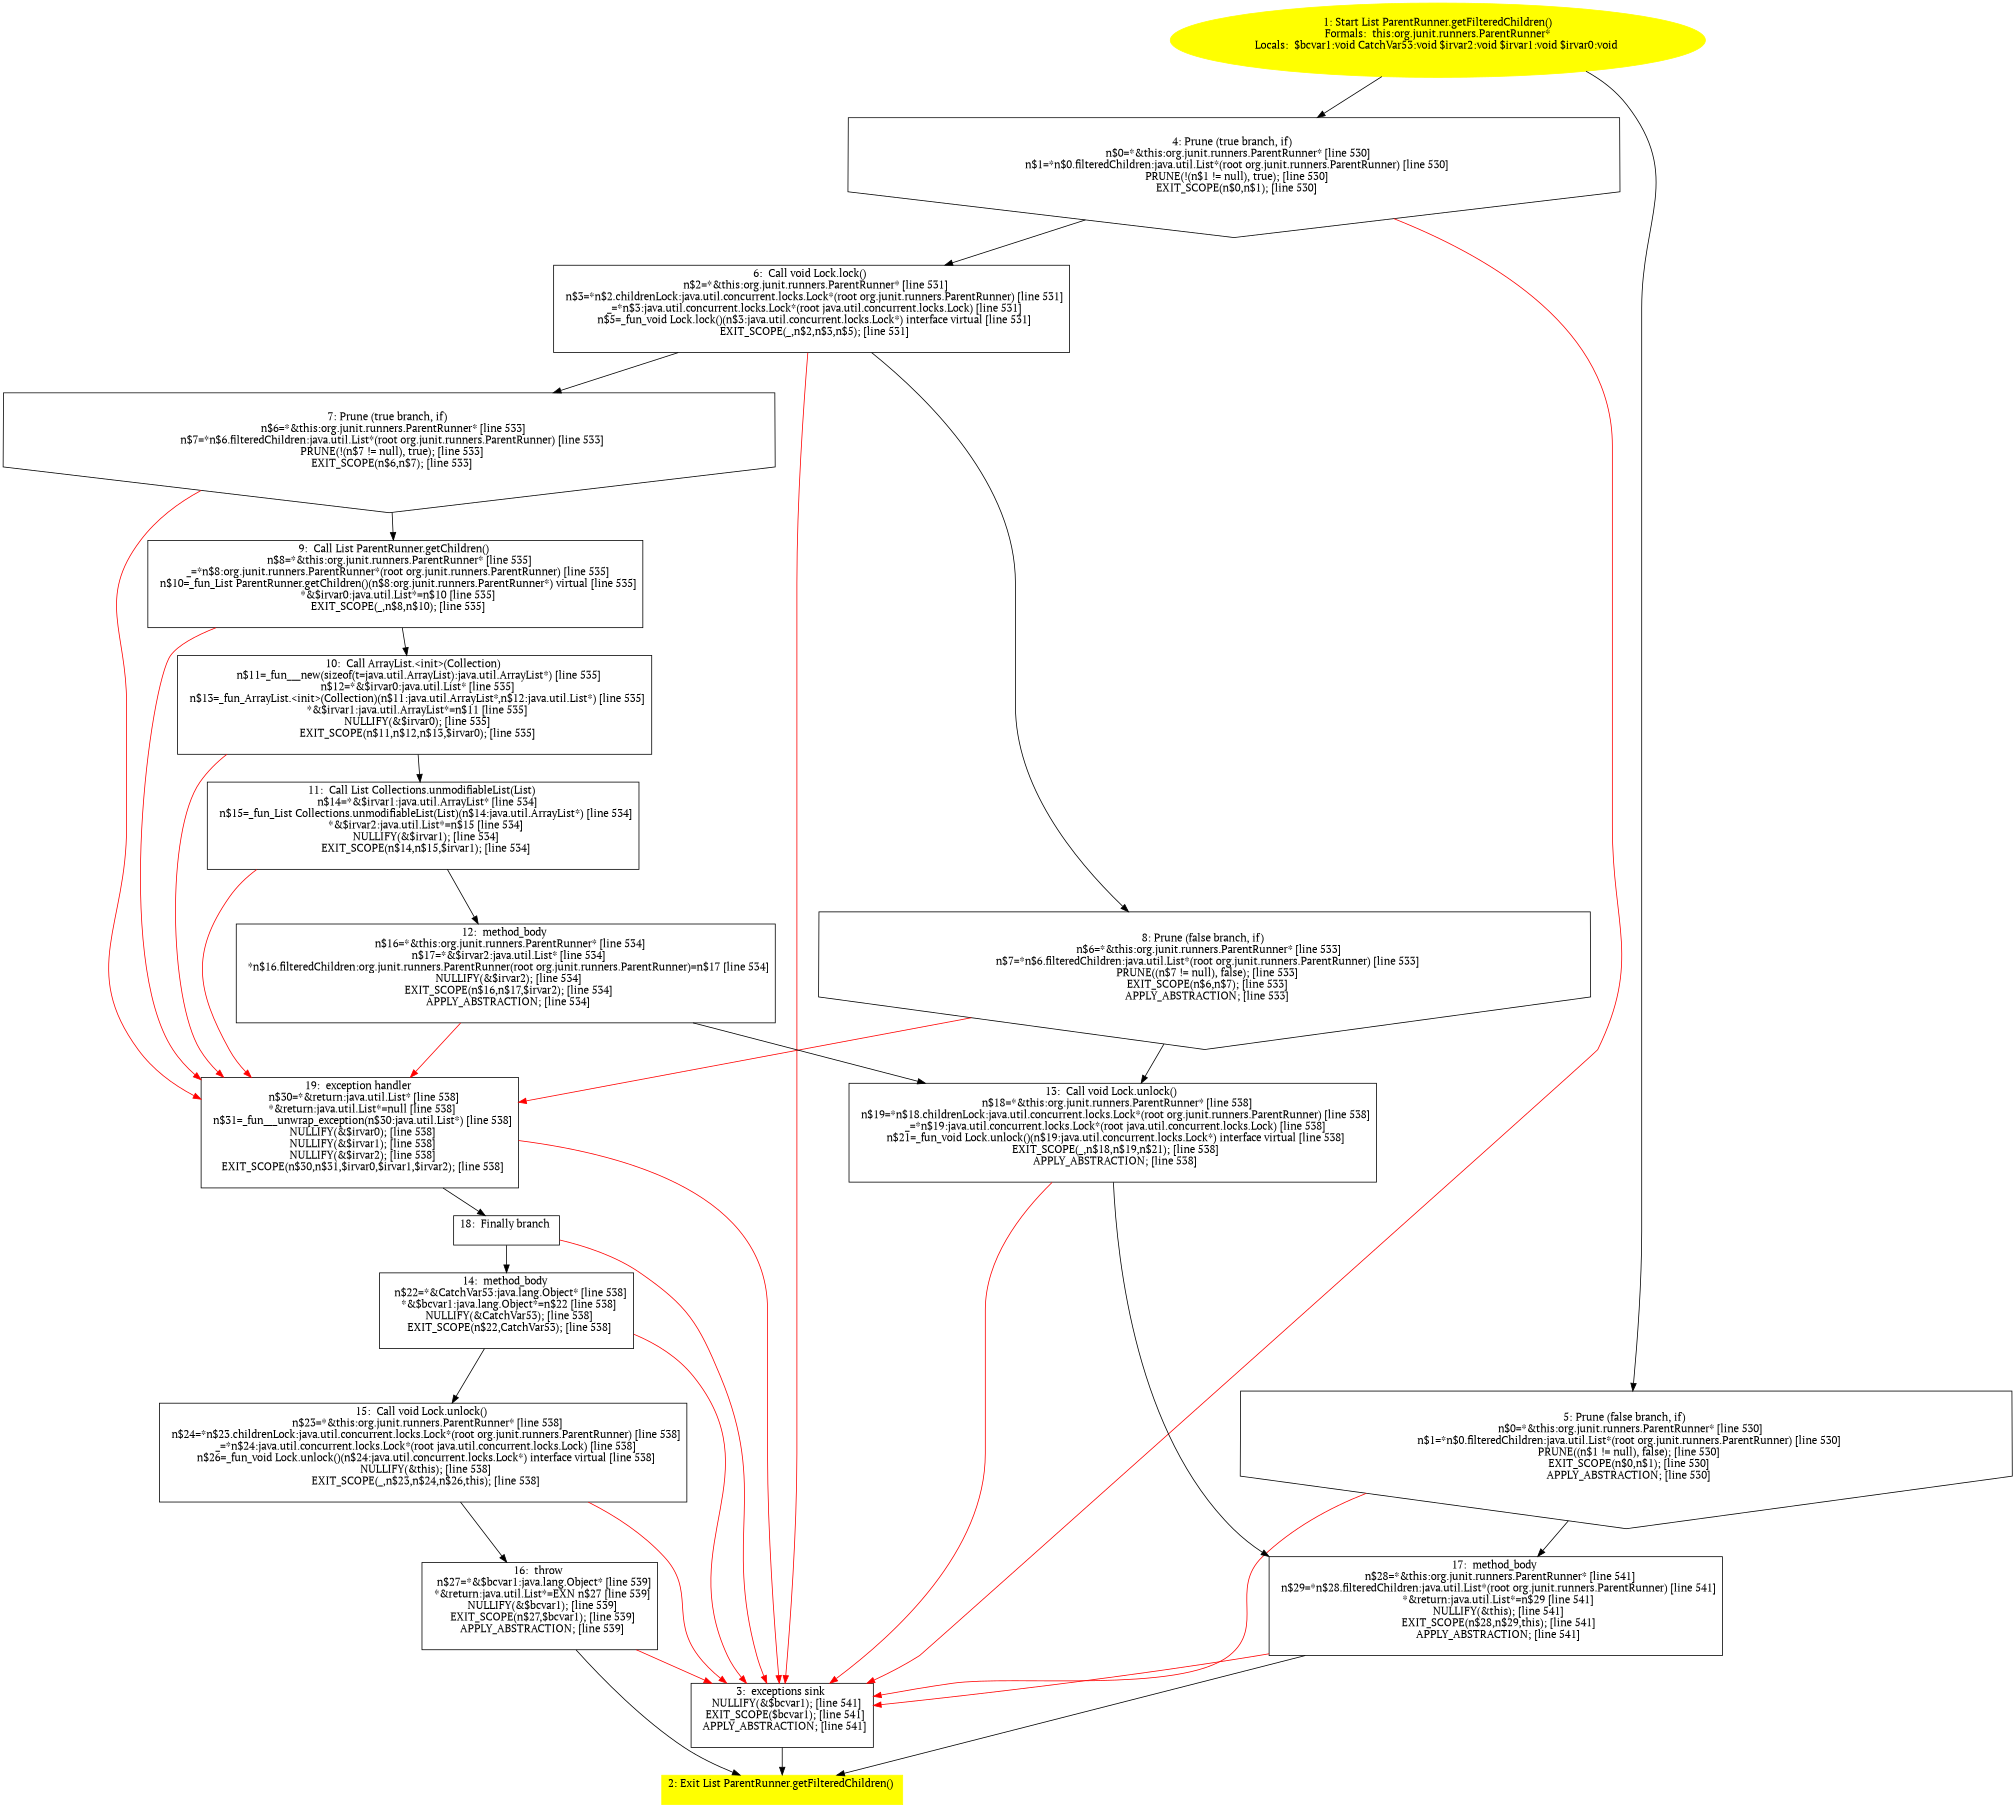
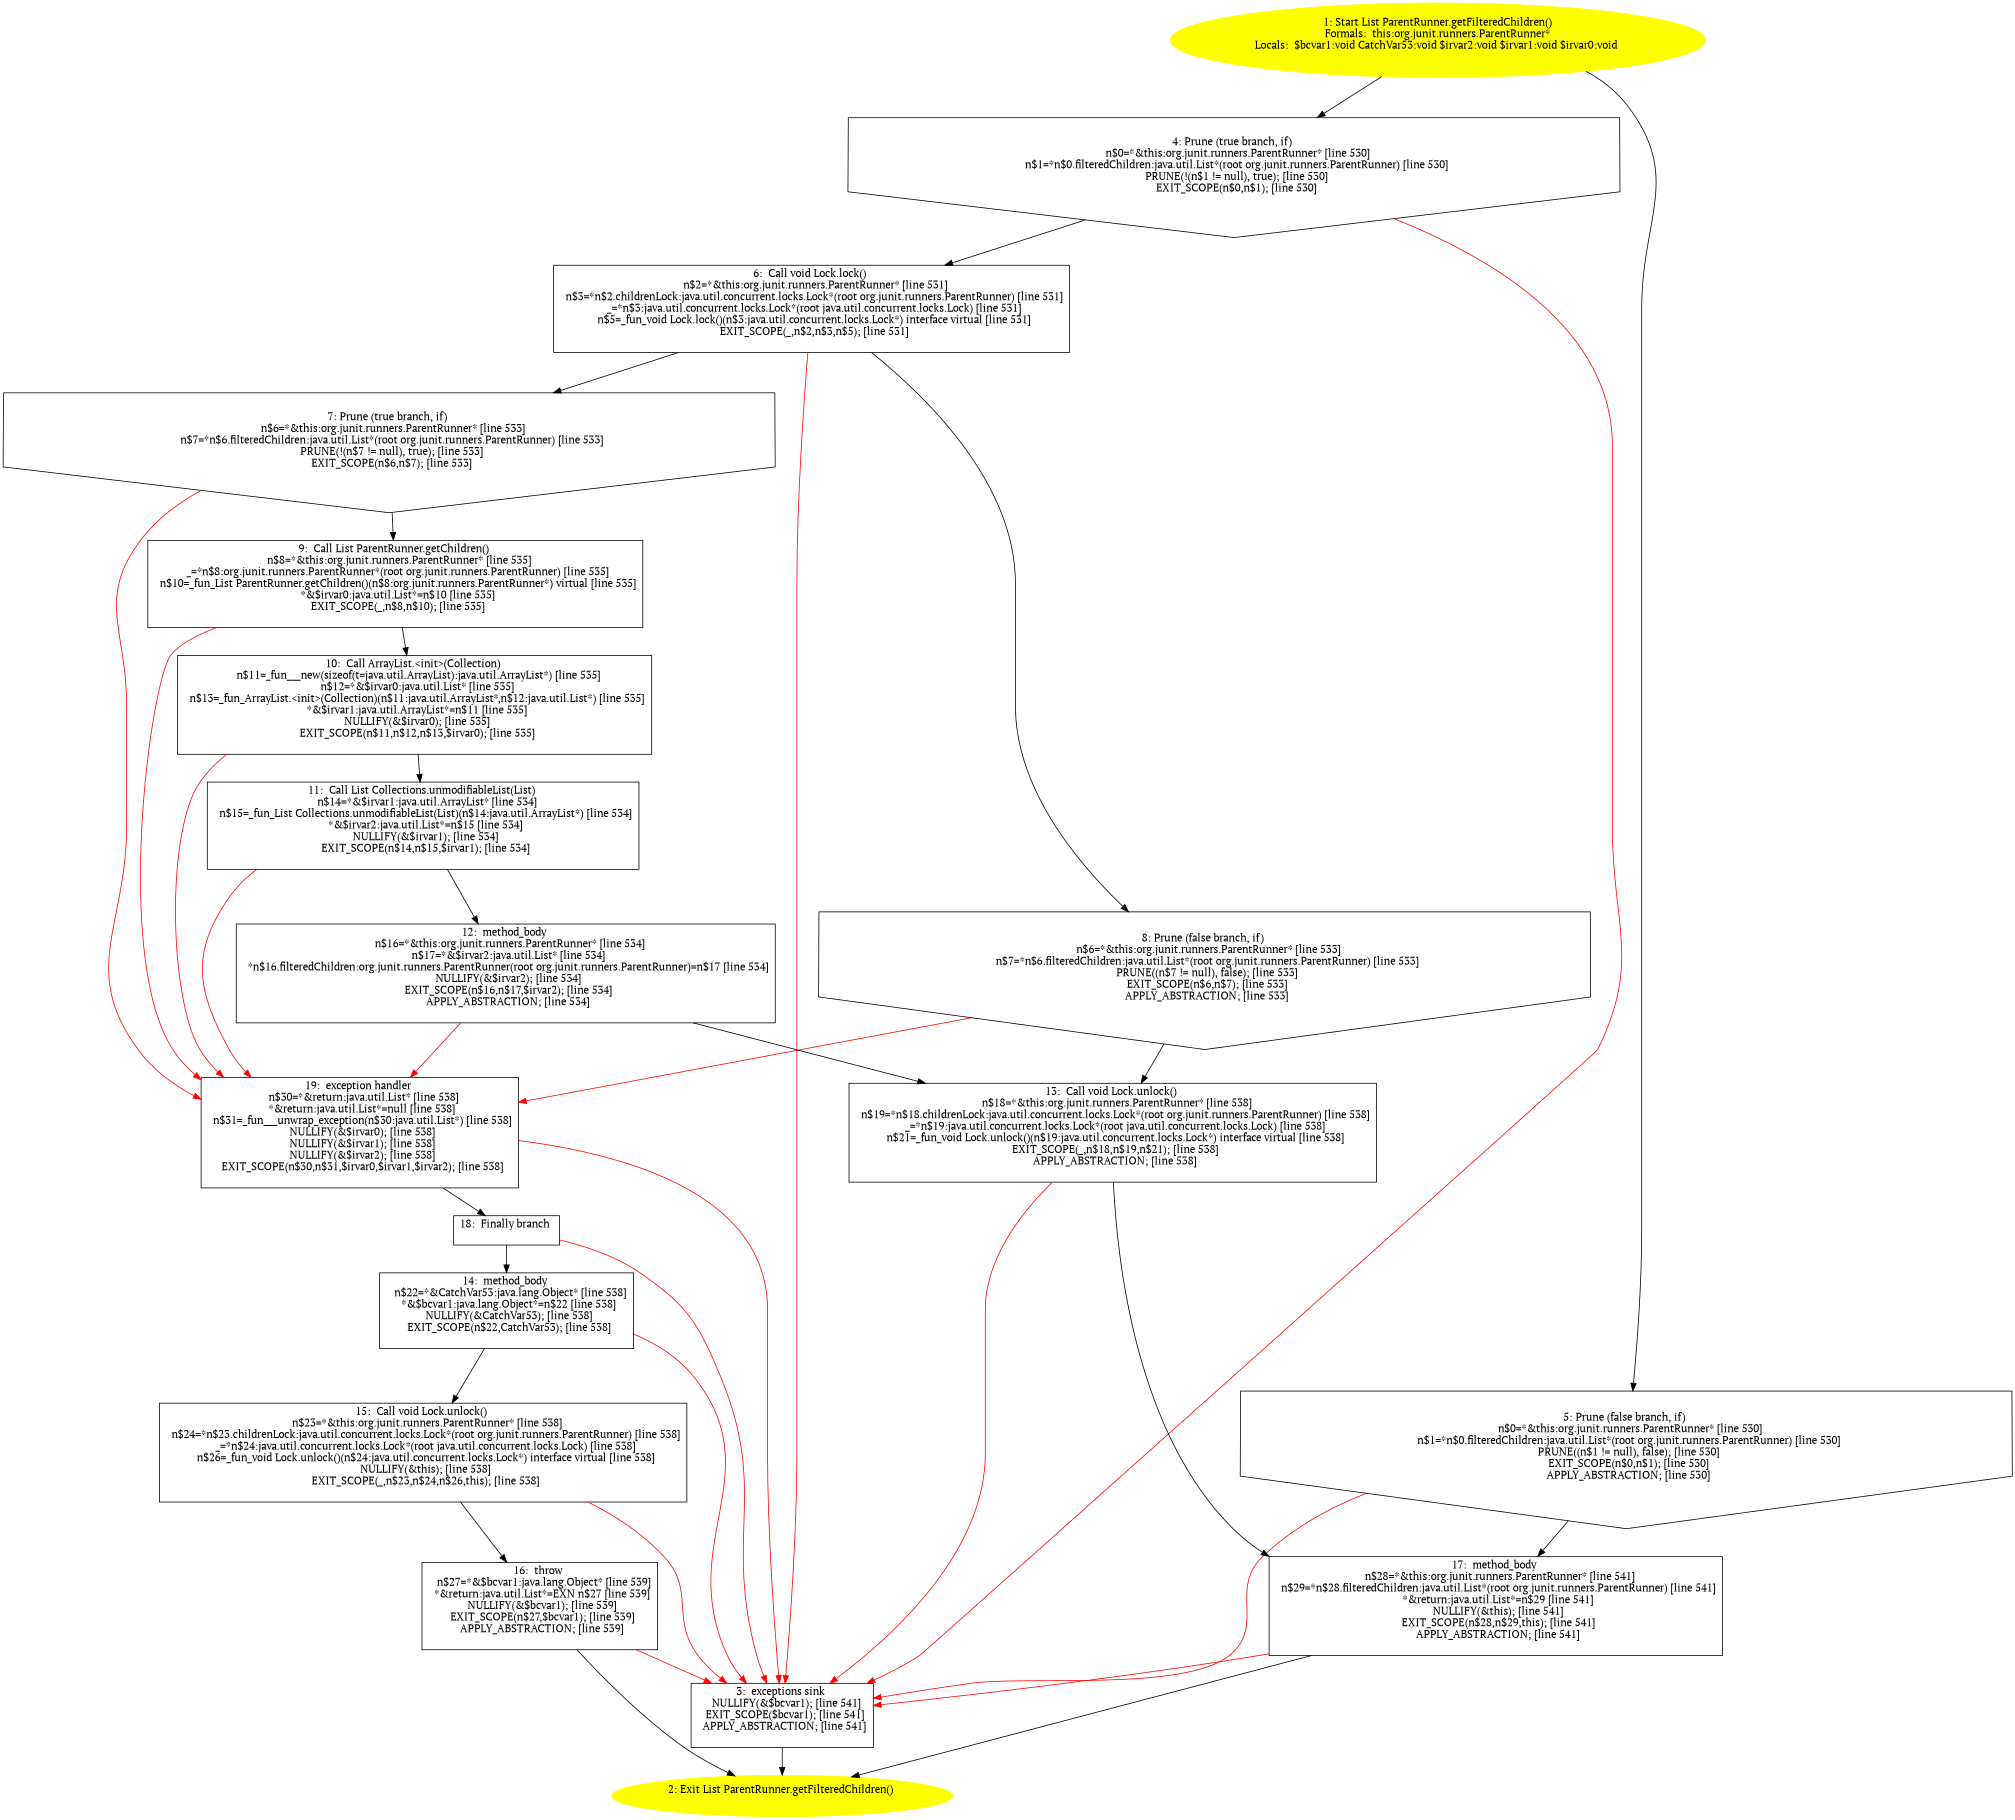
  digraph {
    fontname="PT Serif"
    node [fontname="PT Serif" shape=box]
    edge [fontname="PT Serif"]
    n1 [color=yellow label="1: Start List ParentRunner.getFilteredChildren()\nFormals:  this:org.junit.runners.ParentRunner*\nLocals:  $bcvar1:void CatchVar53:void $irvar2:void $irvar1:void $irvar0:void \n  " style=filled shape=""]
    n2 [label="4: Prune (true branch, if) \n   n$0=*&this:org.junit.runners.ParentRunner* [line 530]\n  n$1=*n$0.filteredChildren:java.util.List*(root org.junit.runners.ParentRunner) [line 530]\n  PRUNE(!(n$1 != null), true); [line 530]\n  EXIT_SCOPE(n$0,n$1); [line 530]\n " shape=invhouse]
    n3 [label="5: Prune (false branch, if) \n   n$0=*&this:org.junit.runners.ParentRunner* [line 530]\n  n$1=*n$0.filteredChildren:java.util.List*(root org.junit.runners.ParentRunner) [line 530]\n  PRUNE((n$1 != null), false); [line 530]\n  EXIT_SCOPE(n$0,n$1); [line 530]\n  APPLY_ABSTRACTION; [line 530]\n " shape=invhouse]
    n4 [label="3:  exceptions sink \n   NULLIFY(&$bcvar1); [line 541]\n  EXIT_SCOPE($bcvar1); [line 541]\n  APPLY_ABSTRACTION; [line 541]\n "]
    n5 [label="6:  Call void Lock.lock() \n   n$2=*&this:org.junit.runners.ParentRunner* [line 531]\n  n$3=*n$2.childrenLock:java.util.concurrent.locks.Lock*(root org.junit.runners.ParentRunner) [line 531]\n  _=*n$3:java.util.concurrent.locks.Lock*(root java.util.concurrent.locks.Lock) [line 531]\n  n$5=_fun_void Lock.lock()(n$3:java.util.concurrent.locks.Lock*) interface virtual [line 531]\n  EXIT_SCOPE(_,n$2,n$3,n$5); [line 531]\n "]
    n6 [label="17:  method_body \n   n$28=*&this:org.junit.runners.ParentRunner* [line 541]\n  n$29=*n$28.filteredChildren:java.util.List*(root org.junit.runners.ParentRunner) [line 541]\n  *&return:java.util.List*=n$29 [line 541]\n  NULLIFY(&this); [line 541]\n  EXIT_SCOPE(n$28,n$29,this); [line 541]\n  APPLY_ABSTRACTION; [line 541]\n "]
-   n7 [color=yellow label="2: Exit List ParentRunner.getFilteredChildren() \n  " style=filled]
+   n7 [color=yellow label="2: Exit List ParentRunner.getFilteredChildren() \n  " style=filled shape=""]
    n8 [label="7: Prune (true branch, if) \n   n$6=*&this:org.junit.runners.ParentRunner* [line 533]\n  n$7=*n$6.filteredChildren:java.util.List*(root org.junit.runners.ParentRunner) [line 533]\n  PRUNE(!(n$7 != null), true); [line 533]\n  EXIT_SCOPE(n$6,n$7); [line 533]\n " shape=invhouse]
    n9 [label="8: Prune (false branch, if) \n   n$6=*&this:org.junit.runners.ParentRunner* [line 533]\n  n$7=*n$6.filteredChildren:java.util.List*(root org.junit.runners.ParentRunner) [line 533]\n  PRUNE((n$7 != null), false); [line 533]\n  EXIT_SCOPE(n$6,n$7); [line 533]\n  APPLY_ABSTRACTION; [line 533]\n " shape=invhouse]
    n10 [label="9:  Call List ParentRunner.getChildren() \n   n$8=*&this:org.junit.runners.ParentRunner* [line 535]\n  _=*n$8:org.junit.runners.ParentRunner*(root org.junit.runners.ParentRunner) [line 535]\n  n$10=_fun_List ParentRunner.getChildren()(n$8:org.junit.runners.ParentRunner*) virtual [line 535]\n  *&$irvar0:java.util.List*=n$10 [line 535]\n  EXIT_SCOPE(_,n$8,n$10); [line 535]\n "]
    n11 [label="19:  exception handler \n   n$30=*&return:java.util.List* [line 538]\n  *&return:java.util.List*=null [line 538]\n  n$31=_fun___unwrap_exception(n$30:java.util.List*) [line 538]\n  NULLIFY(&$irvar0); [line 538]\n  NULLIFY(&$irvar1); [line 538]\n  NULLIFY(&$irvar2); [line 538]\n  EXIT_SCOPE(n$30,n$31,$irvar0,$irvar1,$irvar2); [line 538]\n "]
    n12 [label="13:  Call void Lock.unlock() \n   n$18=*&this:org.junit.runners.ParentRunner* [line 538]\n  n$19=*n$18.childrenLock:java.util.concurrent.locks.Lock*(root org.junit.runners.ParentRunner) [line 538]\n  _=*n$19:java.util.concurrent.locks.Lock*(root java.util.concurrent.locks.Lock) [line 538]\n  n$21=_fun_void Lock.unlock()(n$19:java.util.concurrent.locks.Lock*) interface virtual [line 538]\n  EXIT_SCOPE(_,n$18,n$19,n$21); [line 538]\n  APPLY_ABSTRACTION; [line 538]\n "]
    n13 [label="10:  Call ArrayList.<init>(Collection) \n   n$11=_fun___new(sizeof(t=java.util.ArrayList):java.util.ArrayList*) [line 535]\n  n$12=*&$irvar0:java.util.List* [line 535]\n  n$13=_fun_ArrayList.<init>(Collection)(n$11:java.util.ArrayList*,n$12:java.util.List*) [line 535]\n  *&$irvar1:java.util.ArrayList*=n$11 [line 535]\n  NULLIFY(&$irvar0); [line 535]\n  EXIT_SCOPE(n$11,n$12,n$13,$irvar0); [line 535]\n "]
    n14 [label="18:  Finally branch \n  "]
    n15 [label="11:  Call List Collections.unmodifiableList(List) \n   n$14=*&$irvar1:java.util.ArrayList* [line 534]\n  n$15=_fun_List Collections.unmodifiableList(List)(n$14:java.util.ArrayList*) [line 534]\n  *&$irvar2:java.util.List*=n$15 [line 534]\n  NULLIFY(&$irvar1); [line 534]\n  EXIT_SCOPE(n$14,n$15,$irvar1); [line 534]\n "]
    n16 [label="12:  method_body \n   n$16=*&this:org.junit.runners.ParentRunner* [line 534]\n  n$17=*&$irvar2:java.util.List* [line 534]\n  *n$16.filteredChildren:org.junit.runners.ParentRunner(root org.junit.runners.ParentRunner)=n$17 [line 534]\n  NULLIFY(&$irvar2); [line 534]\n  EXIT_SCOPE(n$16,n$17,$irvar2); [line 534]\n  APPLY_ABSTRACTION; [line 534]\n "]
    n17 [label="14:  method_body \n   n$22=*&CatchVar53:java.lang.Object* [line 538]\n  *&$bcvar1:java.lang.Object*=n$22 [line 538]\n  NULLIFY(&CatchVar53); [line 538]\n  EXIT_SCOPE(n$22,CatchVar53); [line 538]\n "]
    n18 [label="15:  Call void Lock.unlock() \n   n$23=*&this:org.junit.runners.ParentRunner* [line 538]\n  n$24=*n$23.childrenLock:java.util.concurrent.locks.Lock*(root org.junit.runners.ParentRunner) [line 538]\n  _=*n$24:java.util.concurrent.locks.Lock*(root java.util.concurrent.locks.Lock) [line 538]\n  n$26=_fun_void Lock.unlock()(n$24:java.util.concurrent.locks.Lock*) interface virtual [line 538]\n  NULLIFY(&this); [line 538]\n  EXIT_SCOPE(_,n$23,n$24,n$26,this); [line 538]\n "]
    n19 [label="16:  throw \n   n$27=*&$bcvar1:java.lang.Object* [line 539]\n  *&return:java.util.List*=EXN n$27 [line 539]\n  NULLIFY(&$bcvar1); [line 539]\n  EXIT_SCOPE(n$27,$bcvar1); [line 539]\n  APPLY_ABSTRACTION; [line 539]\n "]
    n1 -> n2
    n1 -> n3
    n2 -> n4 [color=red]
    n2 -> n5
    n3 -> n4 [color=red]
    n3 -> n6
    n4 -> n7
    n5 -> n4 [color=red]
    n5 -> n8
    n5 -> n9
    n6 -> n4 [color=red]
    n6 -> n7
    n8 -> n10
    n8 -> n11 [color=red]
    n9 -> n11 [color=red]
    n9 -> n12
    n10 -> n11 [color=red]
    n10 -> n13
    n11 -> n4 [color=red]
    n11 -> n14
    n12 -> n4 [color=red]
    n12 -> n6
    n13 -> n11 [color=red]
    n13 -> n15
    n14 -> n4 [color=red]
    n14 -> n17
    n15 -> n11 [color=red]
    n15 -> n16
    n16 -> n11 [color=red]
    n16 -> n12
    n17 -> n4 [color=red]
    n17 -> n18
    n18 -> n4 [color=red]
    n18 -> n19
    n19 -> n4 [color=red]
    n19 -> n7
  }
